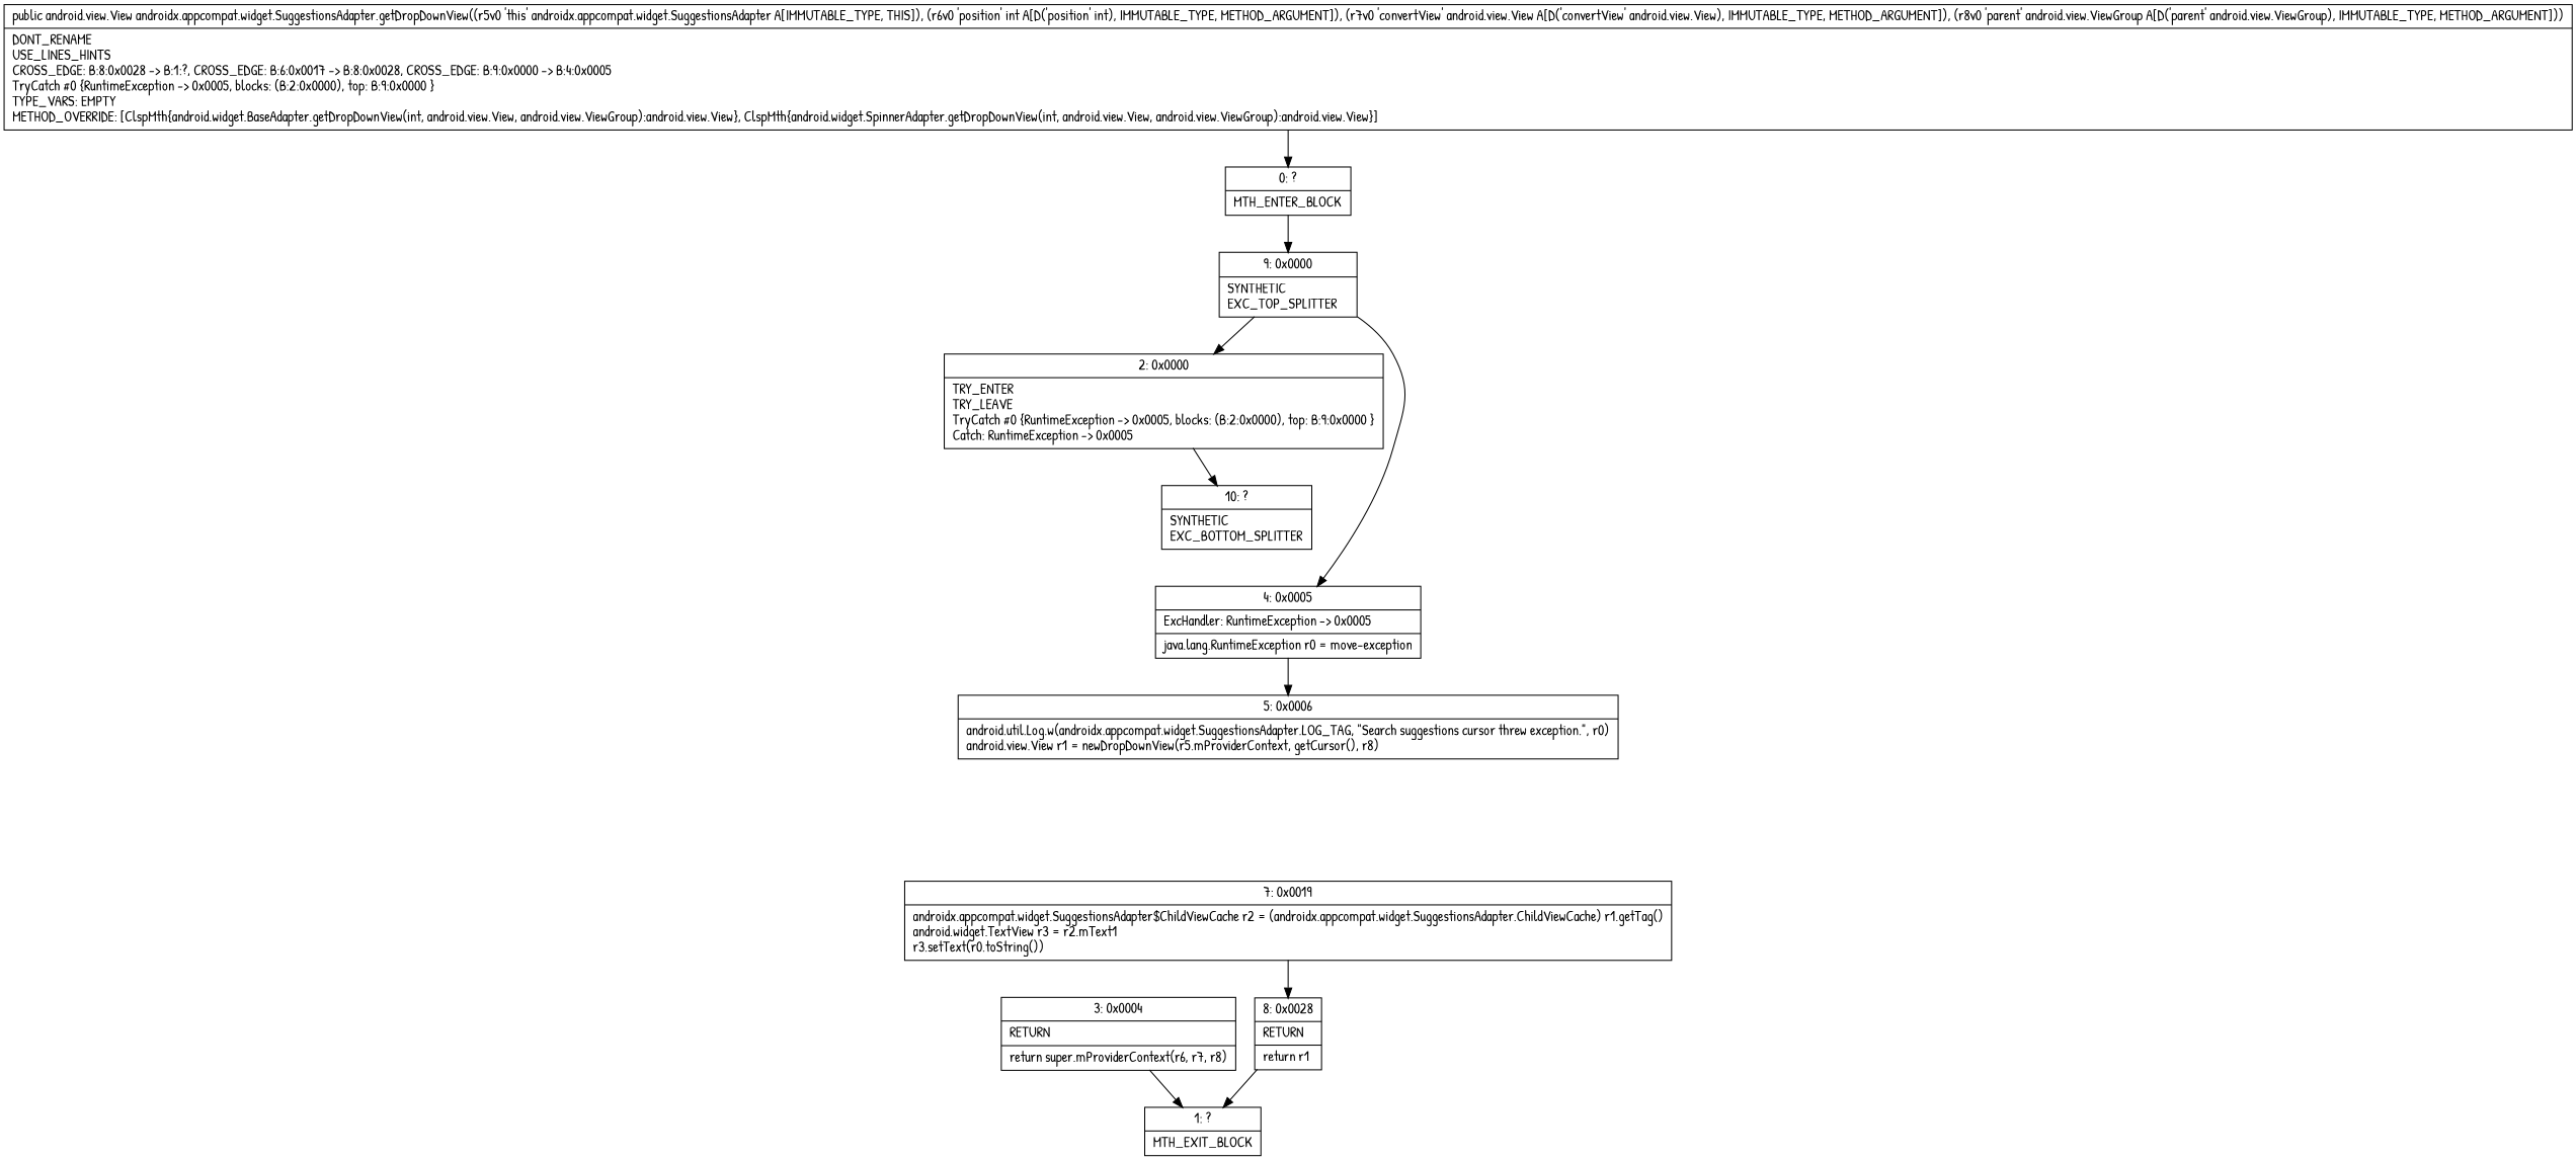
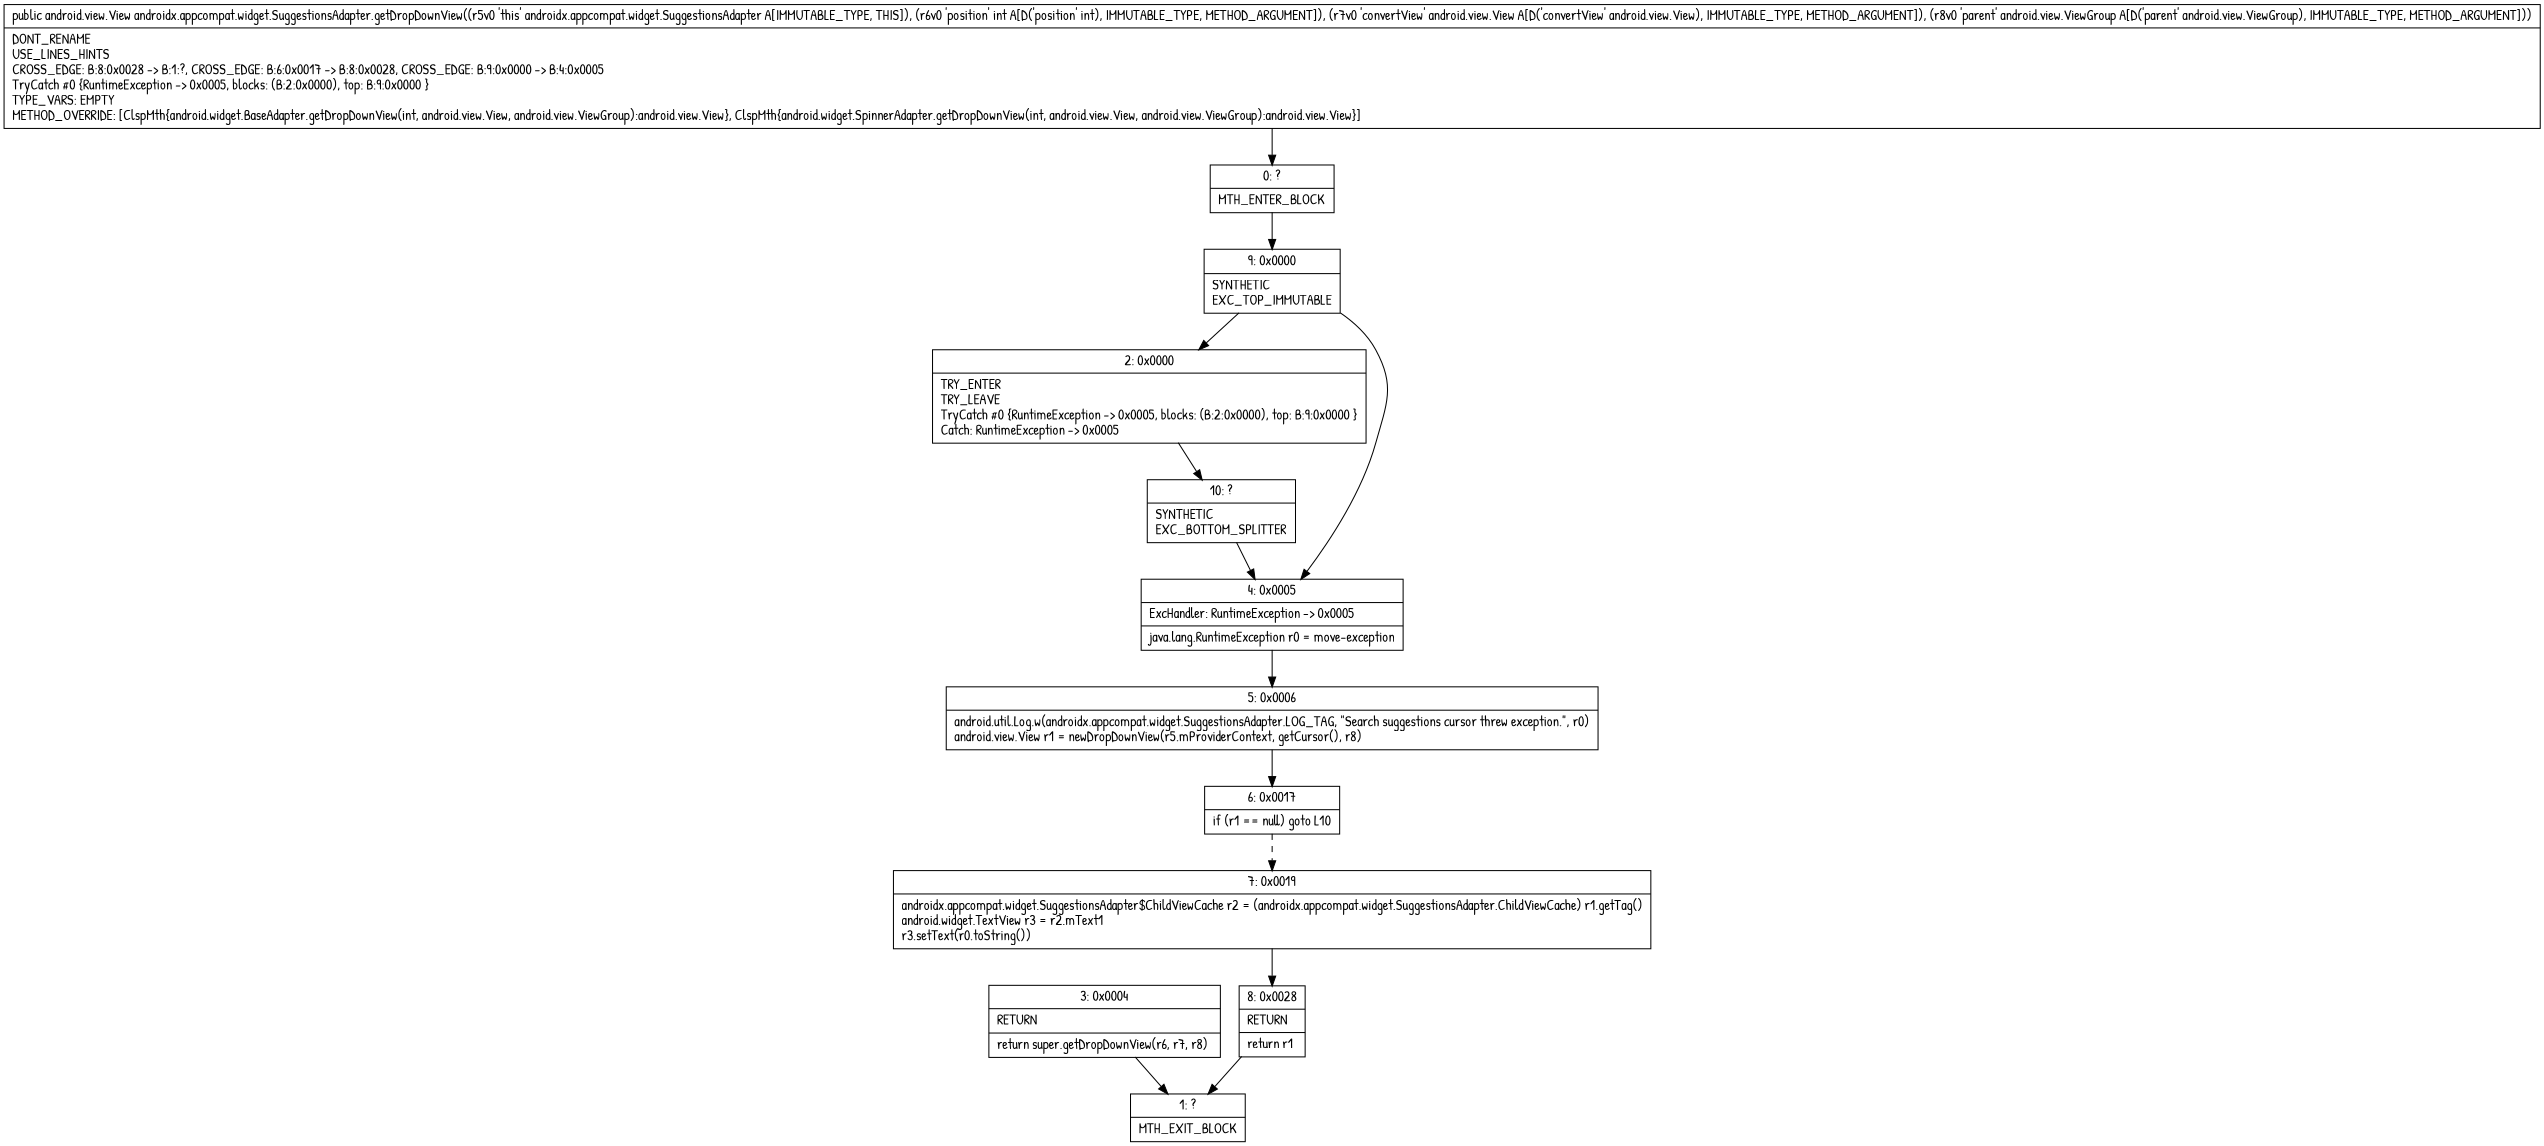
  digraph {
    fontname="Patrick Hand"
    node [fontname="Patrick Hand" shape=record]
    edge [fontname="Patrick Hand"]
    n1 [label="{0\:\ ?|MTH_ENTER_BLOCK\l}"]
-   n2 [label="{9\:\ 0x0000|SYNTHETIC\lEXC_TOP_SPLITTER\l}"]
+   n2 [label="{9\:\ 0x0000|SYNTHETIC\lEXC_TOP_IMMUTABLE\l}"]
    n3 [label="{2\:\ 0x0000|TRY_ENTER\lTRY_LEAVE\lTryCatch #0 \{RuntimeException \-\> 0x0005, blocks: (B:2:0x0000), top: B:9:0x0000 \}\lCatch: RuntimeException \-\> 0x0005\l}"]
    n4 [label="{4\:\ 0x0005|ExcHandler: RuntimeException \-\> 0x0005\l|java.lang.RuntimeException r0 = move\-exception\l}"]
    n5 [label="{10\:\ ?|SYNTHETIC\lEXC_BOTTOM_SPLITTER\l}"]
    n6 [label="{5\:\ 0x0006|android.util.Log.w(androidx.appcompat.widget.SuggestionsAdapter.LOG_TAG, \"Search suggestions cursor threw exception.\", r0)\landroid.view.View r1 = newDropDownView(r5.mProviderContext, getCursor(), r8)\l}"]
-   n7 [label="{3\:\ 0x0004|RETURN\l|return super.mProviderContext(r6, r7, r8)\l}"]
+   n7 [label="{3\:\ 0x0004|RETURN\l|return super.getDropDownView(r6, r7, r8)\l}"]
    n8 [label="{1\:\ ?|MTH_EXIT_BLOCK\l}"]
+   n9 [label="{6\:\ 0x0017|if (r1 == null) goto L10\l}"]
    n10 [label="{7\:\ 0x0019|androidx.appcompat.widget.SuggestionsAdapter$ChildViewCache r2 = (androidx.appcompat.widget.SuggestionsAdapter.ChildViewCache) r1.getTag()\landroid.widget.TextView r3 = r2.mText1\lr3.setText(r0.toString())\l}"]
    n11 [label="{8\:\ 0x0028|RETURN\l|return r1\l}"]
    n12 [label="{public android.view.View androidx.appcompat.widget.SuggestionsAdapter.getDropDownView((r5v0 'this' androidx.appcompat.widget.SuggestionsAdapter A[IMMUTABLE_TYPE, THIS]), (r6v0 'position' int A[D('position' int), IMMUTABLE_TYPE, METHOD_ARGUMENT]), (r7v0 'convertView' android.view.View A[D('convertView' android.view.View), IMMUTABLE_TYPE, METHOD_ARGUMENT]), (r8v0 'parent' android.view.ViewGroup A[D('parent' android.view.ViewGroup), IMMUTABLE_TYPE, METHOD_ARGUMENT]))  | DONT_RENAME\lUSE_LINES_HINTS\lCROSS_EDGE: B:8:0x0028 \-\> B:1:?, CROSS_EDGE: B:6:0x0017 \-\> B:8:0x0028, CROSS_EDGE: B:9:0x0000 \-\> B:4:0x0005\lTryCatch #0 \{RuntimeException \-\> 0x0005, blocks: (B:2:0x0000), top: B:9:0x0000 \}\lTYPE_VARS: EMPTY\lMETHOD_OVERRIDE: [ClspMth\{android.widget.BaseAdapter.getDropDownView(int, android.view.View, android.view.ViewGroup):android.view.View\}, ClspMth\{android.widget.SpinnerAdapter.getDropDownView(int, android.view.View, android.view.ViewGroup):android.view.View\}]\l}"]
    n1 -> n2
    n2 -> n3
    n2 -> n4
    n3 -> n5
    n4 -> n6
+   n5 -> n4
+   n6 -> n9
    n7 -> n8
+   n9 -> n10 [style=dashed]
    n10 -> n11
    n11 -> n8
    n12 -> n1
  }
